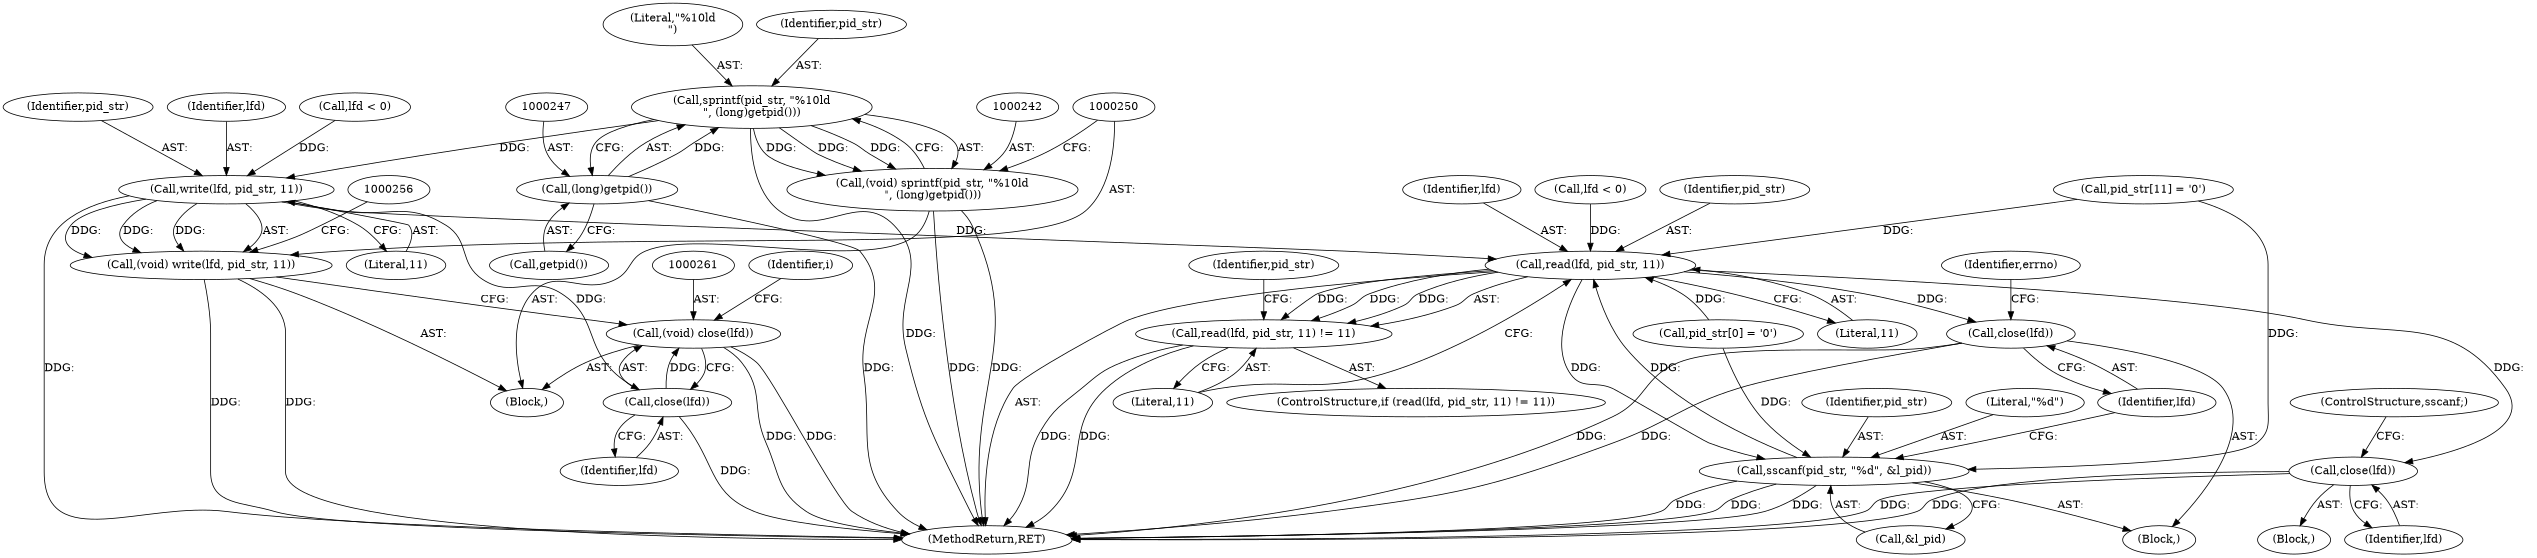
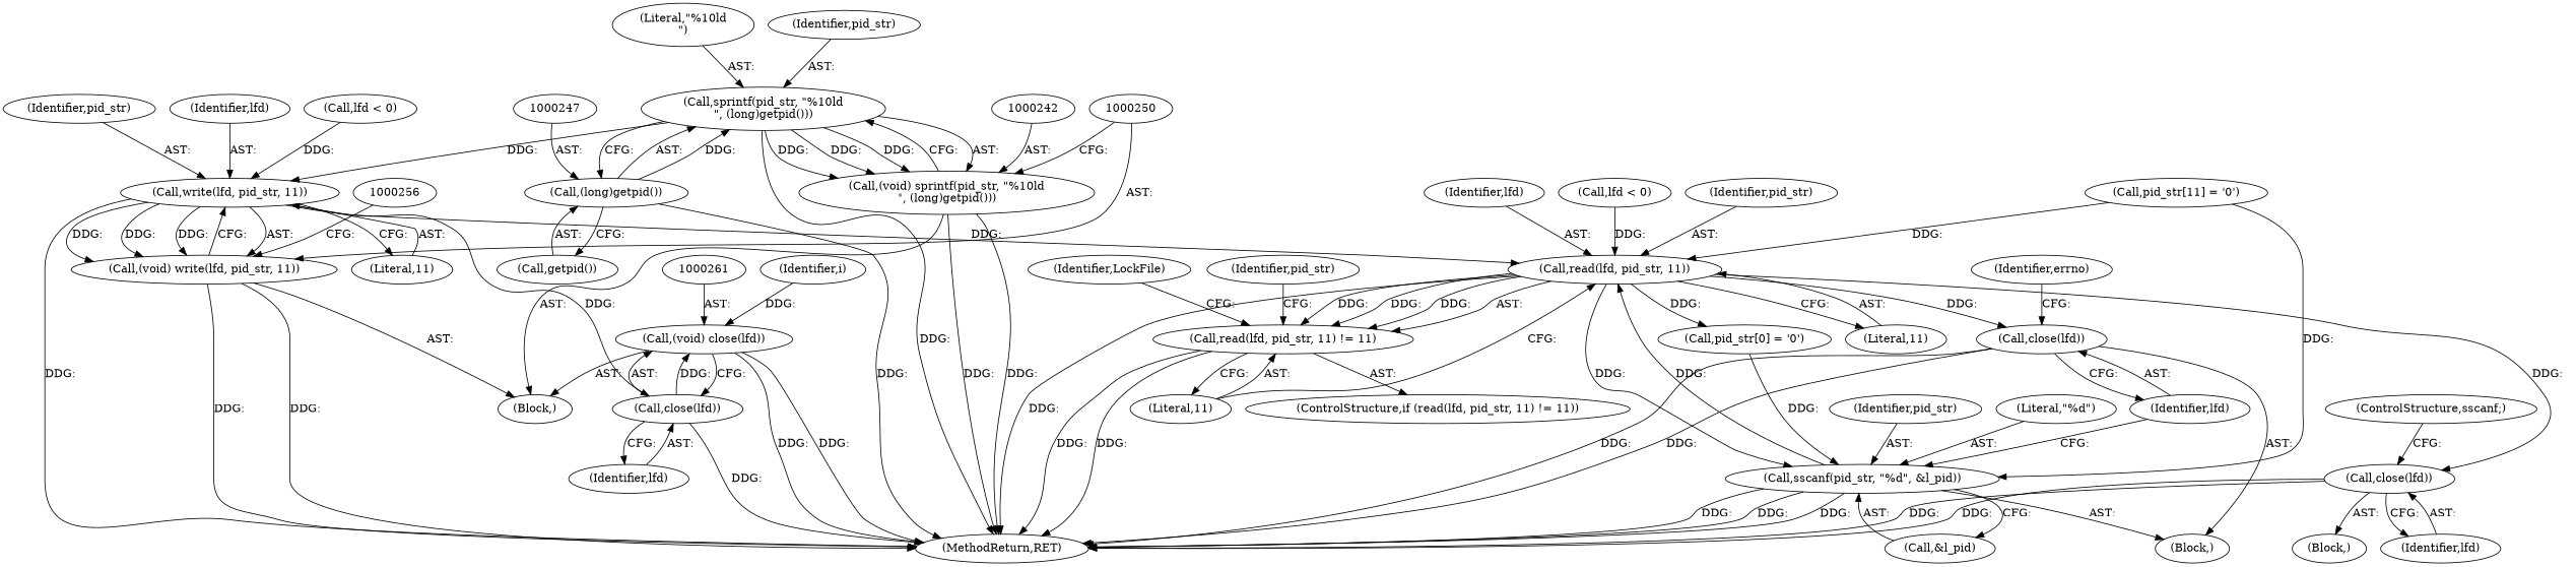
  digraph {
    n1 [label="(Call,sprintf(pid_str, \"%10ld\n\", (long)getpid()))"]
    n2 [label="(Call,(long)getpid())"]
    n3 [label="(Call,(void) sprintf(pid_str, \"%10ld\n\", (long)getpid()))"]
    n4 [label="(Call,write(lfd, pid_str, 11))"]
    n5 [label="(MethodReturn,RET)"]
    n6 [label="(Call,getpid())"]
    n7 [label="(Block,)"]
    n8 [label="(Call,(void) write(lfd, pid_str, 11))"]
    n9 [label="(Call,close(lfd))"]
    n10 [label="(Call,read(lfd, pid_str, 11))"]
    n11 [label="(Literal,11)"]
    n12 [label="(Call,(void) close(lfd))"]
    n13 [label="(Identifier,lfd)"]
    n14 [label="(Call,read(lfd, pid_str, 11) != 11)"]
    n15 [label="(Call,close(lfd))"]
    n16 [label="(Call,sscanf(pid_str, \"%d\", &l_pid))"]
    n17 [label="(Call,close(lfd))"]
    n18 [label="(Literal,11)"]
    n19 [label="(Literal,11)"]
    n20 [label="(ControlStructure,if (read(lfd, pid_str, 11) != 11))"]
    n21 [label="(Block,)"]
    n22 [label="(Identifier,lfd)"]
    n23 [label="(Call,&l_pid)"]
    n24 [label="(Block,)"]
    n25 [label="(Identifier,lfd)"]
    n26 [label="(Identifier,pid_str)"]
    n27 [label="(Call,pid_str[0] = '\0')"]
    n28 [label="(Literal,\"%10ld\n\")"]
    n29 [label="(Identifier,errno)"]
    n30 [label="(Identifier,pid_str)"]
    n31 [label="(Identifier,pid_str)"]
    n32 [label="(Call,pid_str[11] = '\0')"]
+   n33 [label="(Identifier,LockFile)"]
    n34 [label="(Identifier,lfd)"]
    n35 [label="(Identifier,lfd)"]
    n36 [label="(Identifier,i)"]
    n37 [label="(Call,lfd < 0)"]
    n38 [label="(Identifier,pid_str)"]
    n39 [label="(Literal,\"%d\")"]
    n40 [label="(ControlStructure,sscanf;)"]
    n41 [label="(Identifier,pid_str)"]
    n42 [label="(Call,lfd < 0)"]
    1000247
    1000242
    1000250
    1000256
    1000261
    n1 -> n2 [label="CFG: "]
    n1 -> n3 [label="AST: "]
    n1 -> n3 [label="DDG: "]
    n1 -> n3 [label="DDG: "]
    n1 -> n3 [label="DDG: "]
    n1 -> n4 [label="DDG: "]
    n1 -> n5 [label="DDG: "]
    n2 -> n1 [label="AST: "]
    n2 -> n1 [label="DDG: "]
    n2 -> n5 [label="DDG: "]
    n2 -> n6 [label="CFG: "]
    n3 -> n1 [label="CFG: "]
    n3 -> n5 [label="DDG: "]
    n3 -> n5 [label="DDG: "]
    n3 -> n7 [label="AST: "]
    n4 -> n5 [label="DDG: "]
    n4 -> n8 [label="AST: "]
    n4 -> n8 [label="DDG: "]
    n4 -> n8 [label="DDG: "]
    n4 -> n8 [label="DDG: "]
    n4 -> n9 [label="DDG: "]
    n4 -> n10 [label="DDG: "]
    n4 -> n11 [label="CFG: "]
    n6 -> n2 [label="AST: "]
-   n8 -> n12 [label="CFG: "]
+   n8 -> n4 [label="CFG: "]
    n8 -> n5 [label="DDG: "]
    n8 -> n5 [label="DDG: "]
    n8 -> n7 [label="AST: "]
    n9 -> n5 [label="DDG: "]
    n9 -> n12 [label="AST: "]
    n9 -> n12 [label="DDG: "]
    n9 -> n13 [label="CFG: "]
-   n10 -> n5 [label="AST: "]
+   n10 -> n5 [label="DDG: "]
    n10 -> n14 [label="AST: "]
    n10 -> n14 [label="DDG: "]
    n10 -> n14 [label="DDG: "]
    n10 -> n14 [label="DDG: "]
    n10 -> n15 [label="DDG: "]
    n10 -> n16 [label="DDG: "]
    n10 -> n17 [label="DDG: "]
    n10 -> n18 [label="CFG: "]
    n11 -> n4 [label="AST: "]
    n12 -> n5 [label="DDG: "]
    n12 -> n5 [label="DDG: "]
    n12 -> n7 [label="AST: "]
    n12 -> n9 [label="CFG: "]
    n13 -> n9 [label="AST: "]
    n14 -> n5 [label="DDG: "]
    n14 -> n5 [label="DDG: "]
    n14 -> n19 [label="CFG: "]
    n14 -> n20 [label="AST: "]
    n15 -> n5 [label="DDG: "]
    n15 -> n5 [label="DDG: "]
    n15 -> n21 [label="AST: "]
    n15 -> n22 [label="CFG: "]
    n16 -> n5 [label="DDG: "]
    n16 -> n5 [label="DDG: "]
    n16 -> n5 [label="DDG: "]
    n16 -> n10 [label="DDG: "]
    n16 -> n23 [label="CFG: "]
    n16 -> n24 [label="AST: "]
    n17 -> n5 [label="DDG: "]
    n17 -> n5 [label="DDG: "]
    n17 -> n24 [label="AST: "]
    n17 -> n25 [label="CFG: "]
    n18 -> n10 [label="AST: "]
    n19 -> n10 [label="CFG: "]
    n19 -> n14 [label="AST: "]
    n22 -> n15 [label="AST: "]
    n23 -> n16 [label="AST: "]
    n25 -> n16 [label="CFG: "]
    n25 -> n17 [label="AST: "]
    n26 -> n16 [label="AST: "]
-   n27 -> n10 [label="DDG: "]
+   n10 -> n27 [label="DDG: "]
    n27 -> n16 [label="DDG: "]
    n28 -> n1 [label="AST: "]
    n29 -> n17 [label="CFG: "]
    n30 -> n10 [label="AST: "]
    n31 -> n4 [label="AST: "]
    n32 -> n10 [label="DDG: "]
    n32 -> n16 [label="DDG: "]
+   n33 -> n14 [label="CFG: "]
    n34 -> n10 [label="AST: "]
    n35 -> n4 [label="AST: "]
-   n36 -> n12 [label="CFG: "]
+   n36 -> n12 [label="DDG: "]
    n37 -> n4 [label="DDG: "]
    n38 -> n1 [label="AST: "]
    n39 -> n16 [label="AST: "]
    n40 -> n15 [label="CFG: "]
    n41 -> n14 [label="CFG: "]
    n42 -> n10 [label="DDG: "]
    1000247 -> n2 [label="AST: "]
    1000242 -> n3 [label="AST: "]
    1000250 -> n3 [label="CFG: "]
    1000250 -> n8 [label="AST: "]
    1000256 -> n8 [label="CFG: "]
    1000261 -> n12 [label="AST: "]
  }
